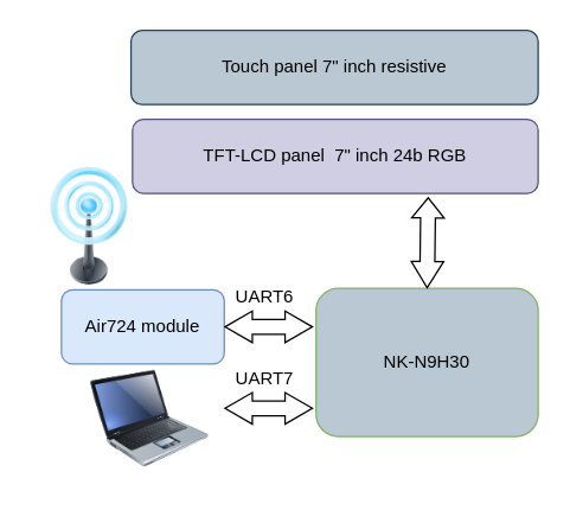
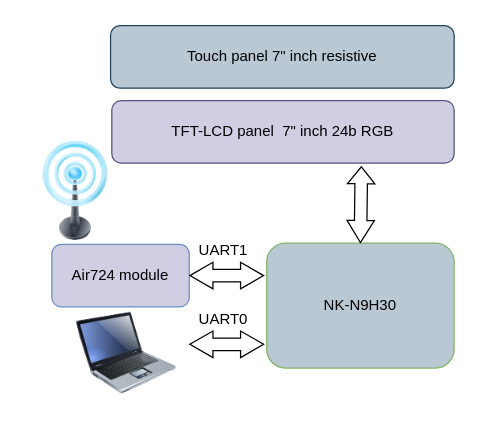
  <mxCell id="0" />
  <mxCell id="1" parent="0" />
  <mxCell id="2" value="" style="image;html=1;image=img/lib/clip_art/telecommunication/Signal_tower_on_128x128.png" vertex="1" parent="1"><mxGeometry x="20" y="112" width="80" height="80" as="geometry" /></mxCell>
- <mxCell id="3" value="Air724 module" style="rounded=1;whiteSpace=wrap;html=1;fillColor=#dae8fc;strokeColor=#6c8ebf;" vertex="1" parent="1"><mxGeometry x="41" y="195" width="110" height="50" as="geometry" /></mxCell>
+ <mxCell id="3" value="Air724 module" style="rounded=1;whiteSpace=wrap;html=1;fillColor=#d0cee2;strokeColor=#6c8ebf;" vertex="1" parent="1"><mxGeometry x="41" y="195" width="110" height="50" as="geometry" /></mxCell>
  <mxCell id="4" value="NK-N9H30" style="rounded=1;whiteSpace=wrap;html=1;fillColor=#bac8d3;strokeColor=#82b366;" vertex="1" parent="1"><mxGeometry x="213" y="194" width="150" height="100" as="geometry" /></mxCell>
  <mxCell id="5" value="TFT-LCD panel&amp;nbsp; 7&quot; inch 24b RGB" style="rounded=1;whiteSpace=wrap;html=1;fillColor=#d0cee2;strokeColor=#56517e;" vertex="1" parent="1"><mxGeometry x="89" y="80" width="274" height="50" as="geometry" /></mxCell>
  <mxCell id="6" value="Touch panel 7&quot; inch resistive" style="rounded=1;whiteSpace=wrap;html=1;fillColor=#bac8d3;strokeColor=#23445d;" vertex="1" parent="1"><mxGeometry x="88" y="20" width="275" height="50" as="geometry" /></mxCell>
  <mxCell id="7" value="" style="shape=flexArrow;endArrow=classic;startArrow=classic;html=1;rounded=0;entryX=1;entryY=0.5;entryDx=0;entryDy=0;exitX=0;exitY=0.5;exitDx=0;exitDy=0;endWidth=10.303;endSize=5.818;startWidth=10.303;startSize=5.818;" edge="1" parent="1" target="3"><mxGeometry width="100" height="100" relative="1" as="geometry"><mxPoint x="211" y="220" as="sourcePoint" /><mxPoint x="291" y="160" as="targetPoint" /></mxGeometry></mxCell>
- <mxCell id="8" value="UART6" style="rounded=0;whiteSpace=wrap;html=1;fillColor=none;strokeColor=none;" vertex="1" parent="1"><mxGeometry x="146" y="192" width="65" height="15" as="geometry" /></mxCell>
+ <mxCell id="8" value="UART1" style="rounded=0;whiteSpace=wrap;html=1;fillColor=none;strokeColor=none;" vertex="1" parent="1"><mxGeometry x="146" y="192" width="65" height="15" as="geometry" /></mxCell>
  <mxCell id="9" value="" style="shape=flexArrow;endArrow=classic;startArrow=classic;html=1;rounded=0;entryX=0.729;entryY=1.049;entryDx=0;entryDy=0;exitX=0.5;exitY=0;exitDx=0;exitDy=0;endWidth=10.909;endSize=4.17;startWidth=10.909;startSize=5.527;entryPerimeter=0;" edge="1" parent="1" source="4" target="5"><mxGeometry width="100" height="100" relative="1" as="geometry"><mxPoint x="203" y="234" as="sourcePoint" /><mxPoint x="287" y="154" as="targetPoint" /></mxGeometry></mxCell>
  <mxCell id="10" value="" style="shape=flexArrow;endArrow=classic;startArrow=classic;html=1;rounded=0;entryX=1;entryY=0.5;entryDx=0;entryDy=0;exitX=0;exitY=0.5;exitDx=0;exitDy=0;endWidth=10.303;endSize=5.818;startWidth=10.303;startSize=5.818;" edge="1" parent="1"><mxGeometry width="100" height="100" relative="1" as="geometry"><mxPoint x="211" y="275" as="sourcePoint" /><mxPoint x="151" y="275" as="targetPoint" /></mxGeometry></mxCell>
- <mxCell id="11" value="UART7" style="rounded=0;whiteSpace=wrap;html=1;fillColor=none;strokeColor=none;" vertex="1" parent="1"><mxGeometry x="146" y="247" width="65" height="15" as="geometry" /></mxCell>
+ <mxCell id="11" value="UART0" style="rounded=0;whiteSpace=wrap;html=1;fillColor=none;strokeColor=none;" vertex="1" parent="1"><mxGeometry x="146" y="247" width="65" height="15" as="geometry" /></mxCell>
  <mxCell id="12" value="" style="image;html=1;image=img/lib/clip_art/computers/Laptop_128x128.png;fillColor=none;" vertex="1" parent="1"><mxGeometry x="61" y="242" width="80" height="80" as="geometry" /></mxCell>
